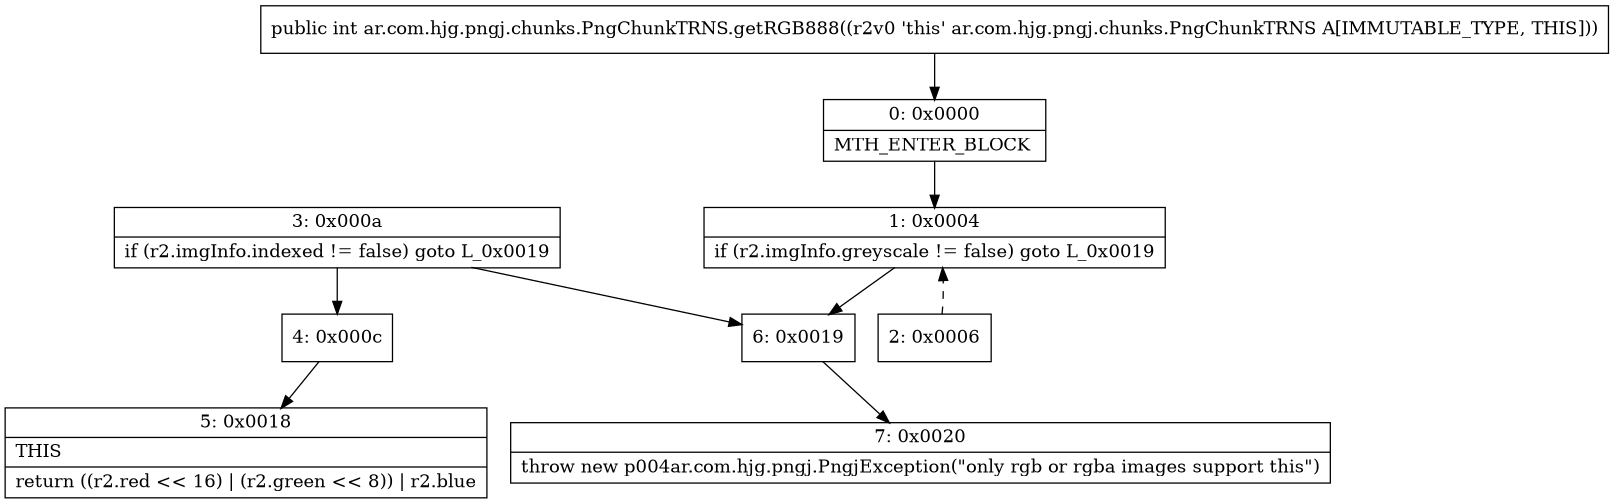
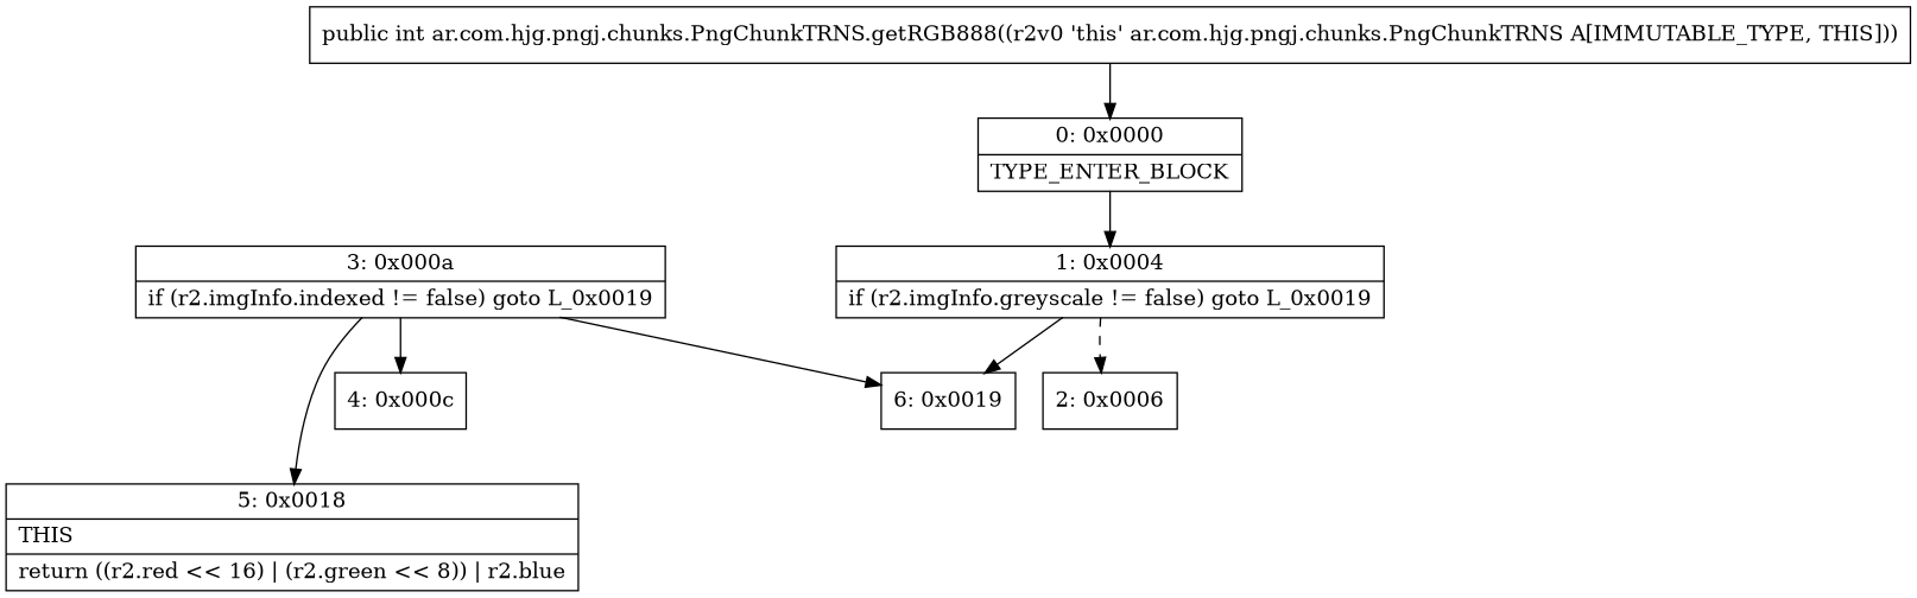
  digraph {
    node [shape=record]
-   n1 [label="{0\:\ 0x0000|MTH_ENTER_BLOCK\l}"]
+   n1 [label="{0\:\ 0x0000|TYPE_ENTER_BLOCK\l}"]
    n2 [label="{1\:\ 0x0004|if (r2.imgInfo.greyscale != false) goto L_0x0019\l}"]
    n3 [label="{2\:\ 0x0006}"]
    n4 [label="{6\:\ 0x0019}"]
-   n5 [label="{7\:\ 0x0020|throw new p004ar.com.hjg.pngj.PngjException(\"only rgb or rgba images support this\")\l}"]
    n6 [label="{3\:\ 0x000a|if (r2.imgInfo.indexed != false) goto L_0x0019\l}"]
    n7 [label="{4\:\ 0x000c}"]
    n8 [label="{5\:\ 0x0018|THIS\l|return ((r2.red \<\< 16) \| (r2.green \<\< 8)) \| r2.blue\l}"]
    n9 [label="{public int ar.com.hjg.pngj.chunks.PngChunkTRNS.getRGB888((r2v0 'this' ar.com.hjg.pngj.chunks.PngChunkTRNS A[IMMUTABLE_TYPE, THIS])) }"]
    n1 -> n2
-   n3 -> n2 [style=dashed]
+   n2 -> n3 [style=dashed]
    n2 -> n4
-   n4 -> n5
    n6 -> n4
    n6 -> n7 [style=solid]
-   n7 -> n8
+   n6 -> n8
    n9 -> n1
  }
